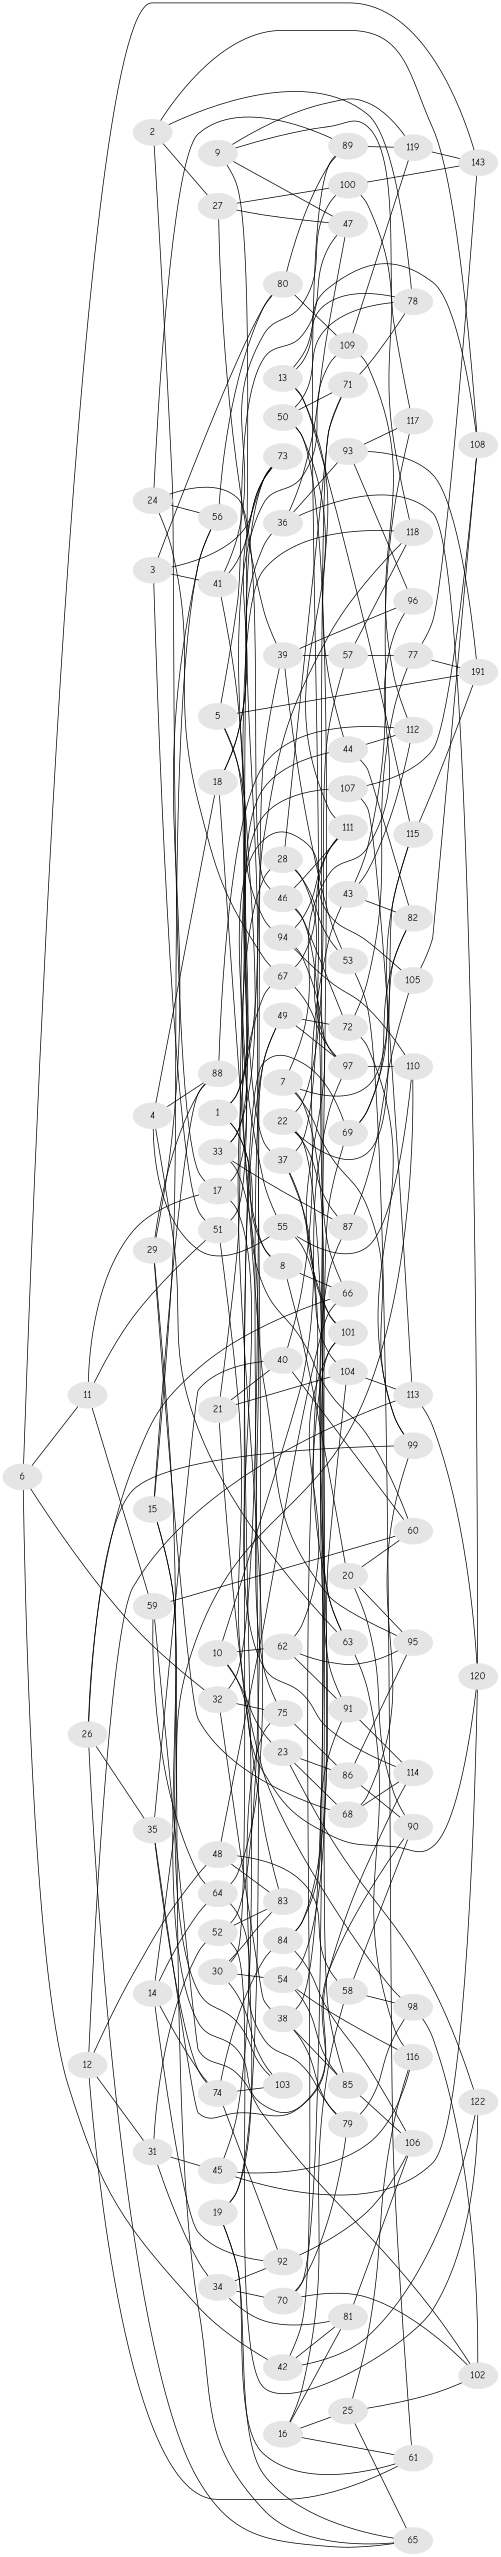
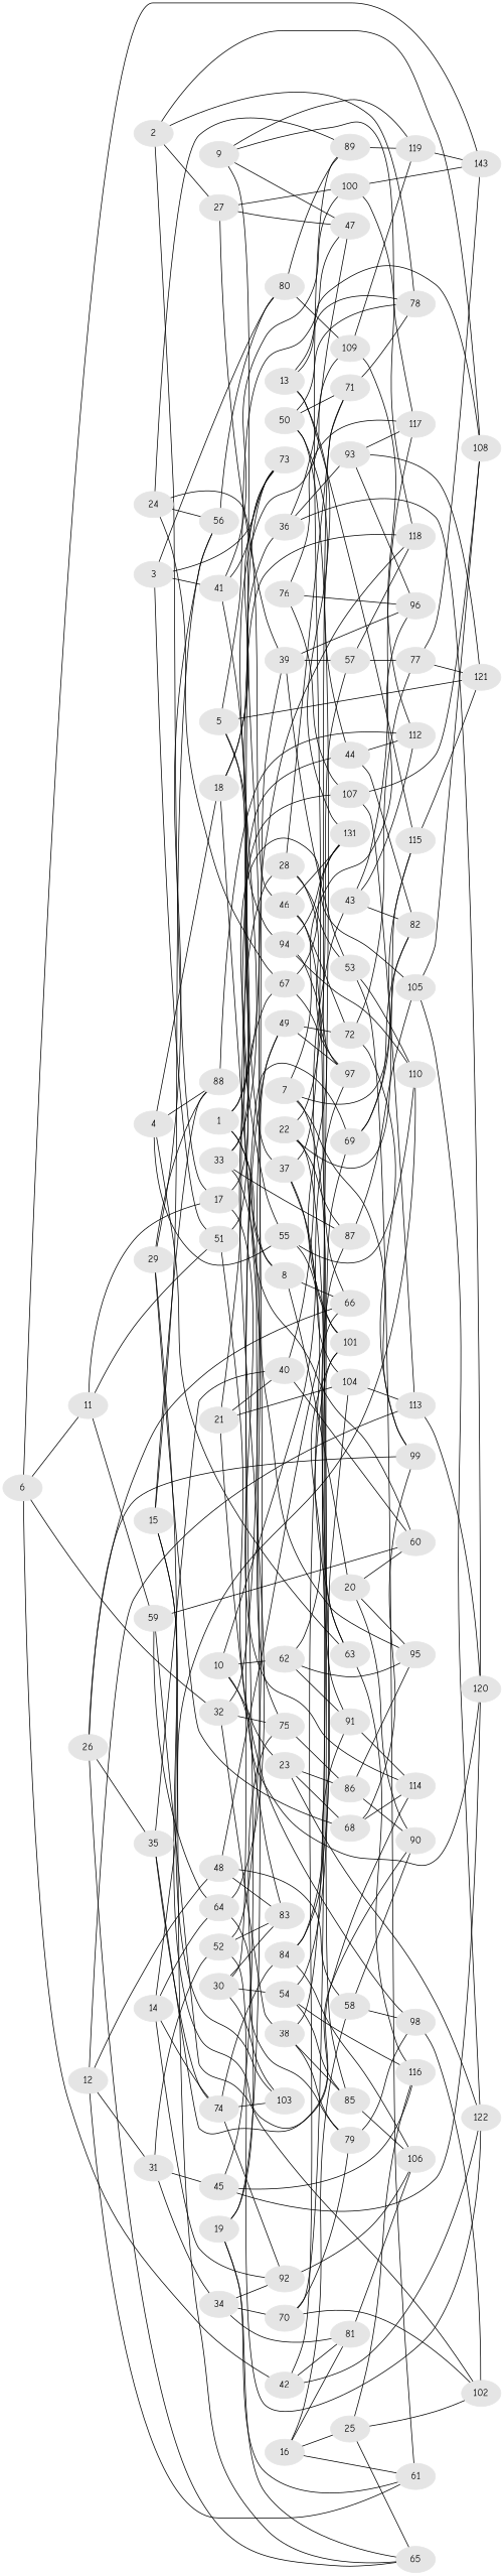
  graph {
    fontname="Comic Neue"
    rankdir=LR
    node [color=gray90 fontname="Comic Neue" style=filled]
    edge [fontname="Comic Neue"]
    1
    8
    44
    60
    73
    20
    66
    82
    112
    2
    17
    27
    78
    108
    105
    114
    47
    39
    100
    3
    41
    51
    80
    55
    98
    118
    89
    109
    4
    18
    63
    88
    36
    95
    110
    104
    116
    5
    94
-   121 [label=191]
+   121
    101
-   111
+   111 [label=131]
    6
    11
    32
    42
    n47 [label=143]
    59
    75
    38
    81
    122
    7
    96
    99
    115
    90
    9
    37
    117
    119
    10
    23
    62
    97
    120
    68
    86
    91
    64
    102
    12
    31
    48
    61
    113
    34
    45
    52
    58
    83
    13
    14
    74
    92
    67
    79
    103
    84
    106
    15
    56
    16
    25
    65
    93
    19
    49
    72
    21
    28
    40
    53
    71
    43
    22
    57
    85
    87
    77
    24
    46
    26
    35
    29
    30
    54
    69
    70
+   76
    107
    33
    50
    1 -- 8
    1 -- 44
    1 -- 60
    1 -- 73
    8 -- 20
    8 -- 66
    44 -- 82
    44 -- 112
    20 -- 60
    20 -- 95
    20 -- 90
    2 -- 17
    2 -- 27
    2 -- 78
    2 -- 108
    17 -- 105
    17 -- 114
    27 -- 47
    27 -- 39
    27 -- 100
    105 -- 108
+   105 -- 122
    39 -- 96
    39 -- 53
    39 -- 57
    100 -- 118
    100 -- n47
    3 -- 73
    3 -- 41
    3 -- 51
    3 -- 80
    41 -- 73
    41 -- 100
    41 -- 55
    51 -- 98
    51 -- 118
    80 -- 89
    80 -- 109
    55 -- 110
    55 -- 104
    98 -- 102
    89 -- 119
    109 -- 112
    109 -- 119
    4 -- 55
    4 -- 18
    4 -- 63
    4 -- 88
    18 -- 73
    18 -- 36
    18 -- 95
    63 -- 116
    88 -- 112
    36 -- 47
    36 -- 120
    36 -- 93
    104 -- 113
    5 -- 8
    5 -- 47
    5 -- 94
    5 -- 121
    94 -- 110
    94 -- 101
    94 -- 111
    6 -- 11
    6 -- 32
    6 -- 42
    6 -- n47
    11 -- 17
    11 -- 51
    11 -- 59
    32 -- 39
    32 -- 75
    32 -- 38
    42 -- 101
    42 -- 81
    42 -- 122
    59 -- 60
    59 -- 64
    59 -- 102
    75 -- 86
    38 -- 79
    38 -- 85
    38 -- 69
    81 -- 106
    7 -- 63
    7 -- 96
    7 -- 99
    7 -- 115
    115 -- 121
    9 -- 47
    9 -- 37
    9 -- 117
    9 -- 119
    37 -- 89
    37 -- 63
    37 -- 101
    119 -- n47
    10 -- 23
    10 -- 62
    10 -- 97
    10 -- 120
    23 -- 122
    23 -- 68
    23 -- 86
    62 -- 95
    62 -- 101
    62 -- 91
    68 -- 114
    68 -- 99
    86 -- 95
    86 -- 90
    91 -- 114
    64 -- 67
    64 -- 79
    12 -- 31
    12 -- 48
    12 -- 61
    12 -- 113
    31 -- 34
    31 -- 45
    31 -- 52
    48 -- 66
    48 -- 58
    48 -- 83
    113 -- 120
    34 -- 81
    34 -- 92
    34 -- 70
    45 -- 116
    45 -- 120
    45 -- 49
    52 -- 118
    52 -- 122
    52 -- 83
    58 -- 98
    58 -- 90
    13 -- 44
    13 -- 78
    13 -- 108
    13 -- 115
    14 -- 110
    14 -- 64
    14 -- 74
    14 -- 92
    74 -- 92
    74 -- 103
    74 -- 84
    92 -- 106
    67 -- 111
    67 -- 97
    79 -- 98
    84 -- 91
    84 -- 106
    84 -- 87
    15 -- 88
    15 -- 90
    15 -- 103
    15 -- 56
    56 -- 80
    16 -- 81
    16 -- 61
    16 -- 58
    16 -- 25
    25 -- 116
    25 -- 102
    25 -- 65
    93 -- 121
    93 -- 96
    93 -- 117
    19 -- 75
    19 -- 61
    19 -- 65
    19 -- 49
    49 -- 97
    49 -- 72
    72 -- 99
    72 -- 77
    21 -- 104
    21 -- 83
    21 -- 28
    21 -- 40
    28 -- 97
    28 -- 53
    28 -- 71
    40 -- 60
    40 -- 43
-   97 -- 110
+   53 -- 110
    53 -- 61
    71 -- 78
    43 -- 82
    43 -- 112
    43 -- 117
    22 -- 82
    22 -- 57
    22 -- 85
    22 -- 87
    57 -- 118
    57 -- 77
    85 -- 106
    87 -- 105
    77 -- 121
    77 -- n47
    24 -- 89
    24 -- 67
    24 -- 56
    24 -- 46
    46 -- 66
    46 -- 111
    46 -- 72
    26 -- 66
    26 -- 99
    26 -- 65
    26 -- 35
    35 -- 114
    35 -- 74
    35 -- 40
    29 -- 88
    29 -- 68
    29 -- 56
    29 -- 65
    30 -- 83
    30 -- 103
    30 -- 54
    30 -- 69
    54 -- 104
    54 -- 116
    54 -- 85
    69 -- 82
    69 -- 115
    70 -- 102
    70 -- 79
    70 -- 71
+   76 -- 96
+   76 -- 117
+   76 -- 107
    107 -- 108
    107 -- 113
    33 -- 109
    33 -- 75
    33 -- 87
    33 -- 107
    50 -- 78
    50 -- 111
    50 -- 91
    50 -- 71
  }
